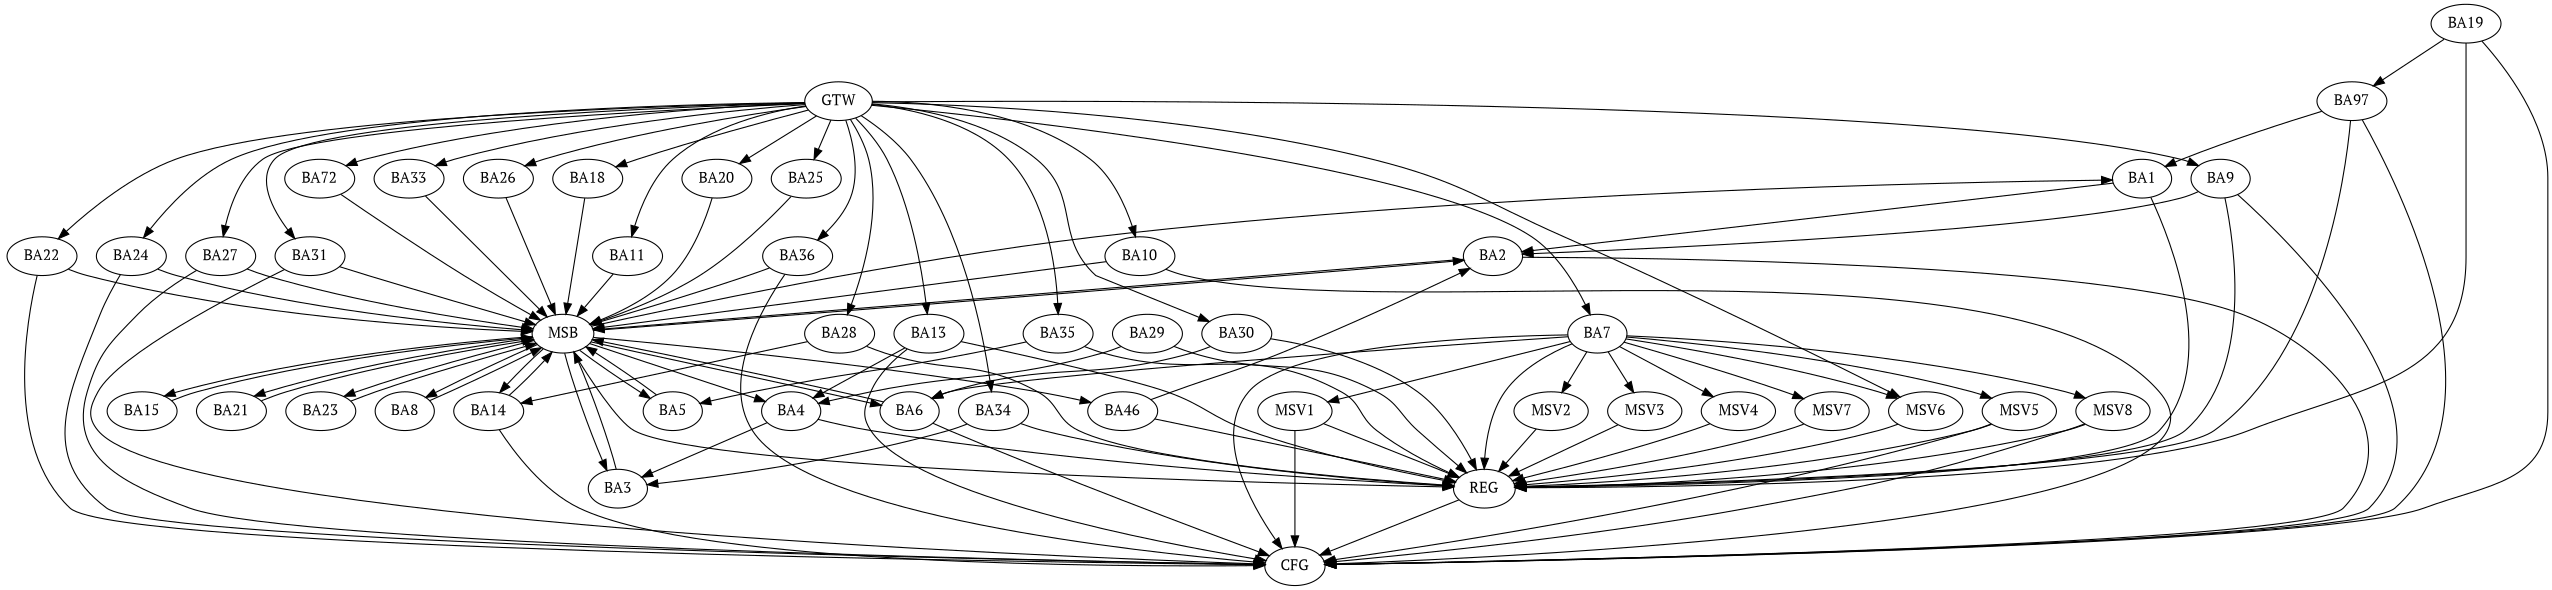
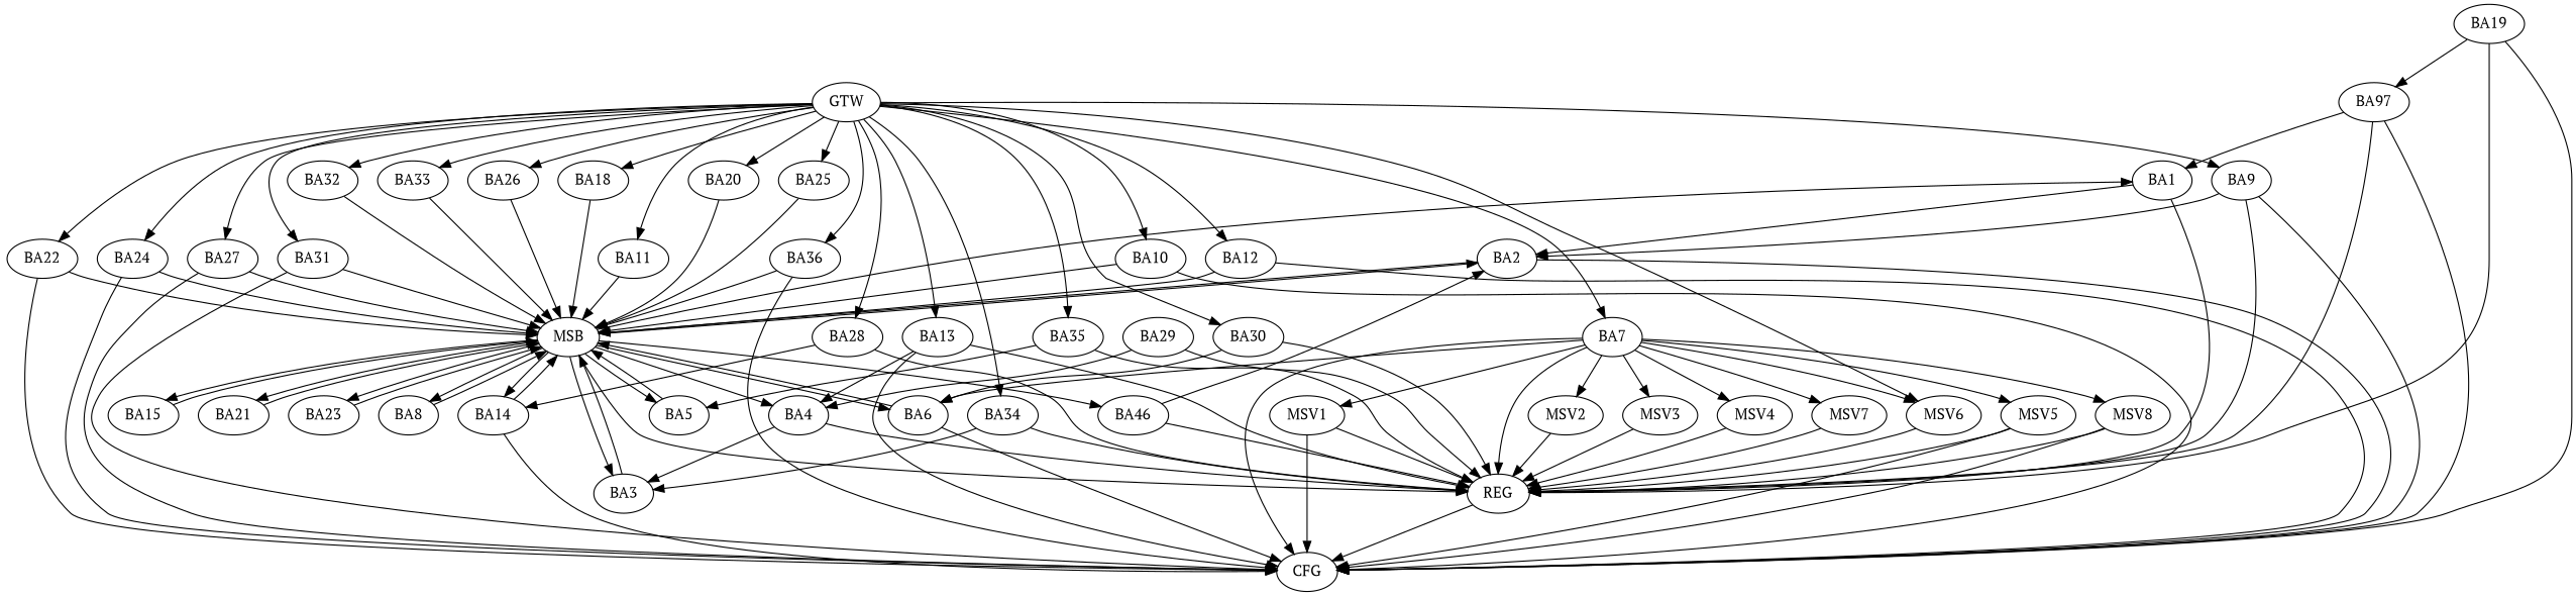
  strict digraph {
    fontname="PT Serif"
    node [fontname="PT Serif"]
    edge [fontname="PT Serif"]
    n1 [label=BA1]
    n2 [label=BA2]
    n3 [label=REG]
    n4 [label=MSB]
    n5 [label=CFG]
    n6 [label=BA3]
    n7 [label=BA4]
    n8 [label=BA5]
    n9 [label=BA6]
    n10 [label=BA8]
    n11 [label=BA14]
    n12 [label=BA15]
    n13 [label=BA46]
    n14 [label=BA21]
    n15 [label=BA23]
    n16 [label=BA7]
    n17 [label=MSV1]
    n18 [label=MSV2]
    n19 [label=MSV3]
    n20 [label=MSV4]
    n21 [label=MSV5]
    n22 [label=MSV6]
    n23 [label=MSV7]
    n24 [label=MSV8]
    n25 [label=BA9]
    n26 [label=BA10]
    n27 [label=BA11]
+   n28 [label=BA12]
    n29 [label=BA13]
    n30 [label=BA97]
    n31 [label=BA18]
    n32 [label=BA19]
    n33 [label=BA20]
    n34 [label=BA22]
    n35 [label=BA24]
    n36 [label=BA25]
    n37 [label=BA26]
    n38 [label=BA27]
    n39 [label=BA28]
    n40 [label=BA29]
    n41 [label=BA30]
    n42 [label=BA31]
-   n43 [label=BA72]
+   n43 [label=BA32]
    n44 [label=BA33]
    n45 [label=BA34]
    n46 [label=BA35]
    n47 [label=BA36]
    n48 [label=GTW]
    n1 -> n2
    n1 -> n3
    n2 -> n4
    n2 -> n5
    n3 -> n5
    n4 -> n1
    n4 -> n2
    n4 -> n3
    n4 -> n6
    n4 -> n7
    n4 -> n8
    n4 -> n9
    n4 -> n10
    n4 -> n11
    n4 -> n12
    n4 -> n13
    n4 -> n14
    n4 -> n15
    n6 -> n4
    n7 -> n3
    n7 -> n6
    n8 -> n4
    n9 -> n4
    n9 -> n5
    n10 -> n4
    n11 -> n4
    n11 -> n5
    n12 -> n4
    n13 -> n2
    n13 -> n3
    n14 -> n4
    n15 -> n4
    n16 -> n3
    n16 -> n5
    n16 -> n9
    n16 -> n17
    n16 -> n18
    n16 -> n19
    n16 -> n20
    n16 -> n21
    n16 -> n22
    n16 -> n23
    n16 -> n24
    n17 -> n3
    n17 -> n5
    n18 -> n3
    n19 -> n3
    n20 -> n3
    n21 -> n3
    n21 -> n5
    n22 -> n3
    n23 -> n3
    n24 -> n3
    n24 -> n5
    n25 -> n2
    n25 -> n3
    n25 -> n5
    n26 -> n4
    n26 -> n5
    n27 -> n4
+   n28 -> n4
+   n28 -> n5
    n29 -> n3
    n29 -> n5
    n29 -> n7
    n30 -> n1
    n30 -> n3
    n30 -> n5
    n31 -> n4
    n32 -> n3
    n32 -> n5
    n32 -> n30
    n33 -> n4
    n34 -> n4
    n34 -> n5
    n35 -> n4
    n35 -> n5
    n36 -> n4
    n37 -> n4
    n38 -> n4
    n38 -> n5
    n39 -> n3
    n39 -> n11
    n40 -> n3
    n40 -> n7
    n41 -> n3
    n41 -> n9
    n42 -> n4
    n42 -> n5
    n43 -> n4
    n44 -> n4
    n45 -> n3
    n45 -> n6
    n46 -> n3
    n46 -> n8
    n47 -> n4
    n47 -> n5
    n48 -> n16
    n48 -> n22
    n48 -> n25
    n48 -> n26
    n48 -> n27
+   n48 -> n28
    n48 -> n29
    n48 -> n31
    n48 -> n33
    n48 -> n34
    n48 -> n35
    n48 -> n36
    n48 -> n37
    n48 -> n38
    n48 -> n39
    n48 -> n41
    n48 -> n42
    n48 -> n43
    n48 -> n44
    n48 -> n45
    n48 -> n46
    n48 -> n47
  }
